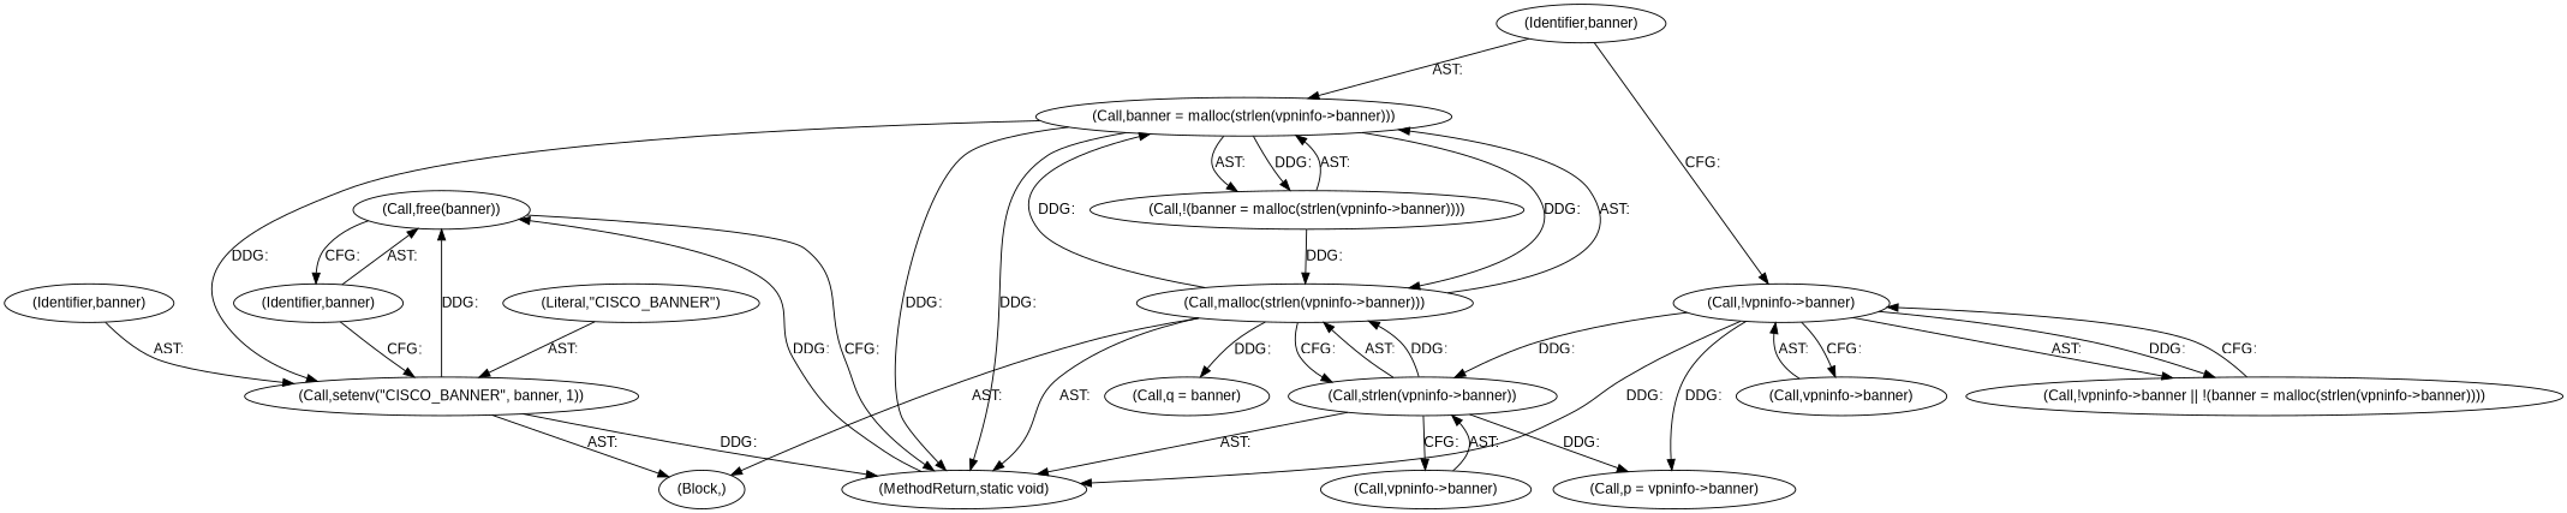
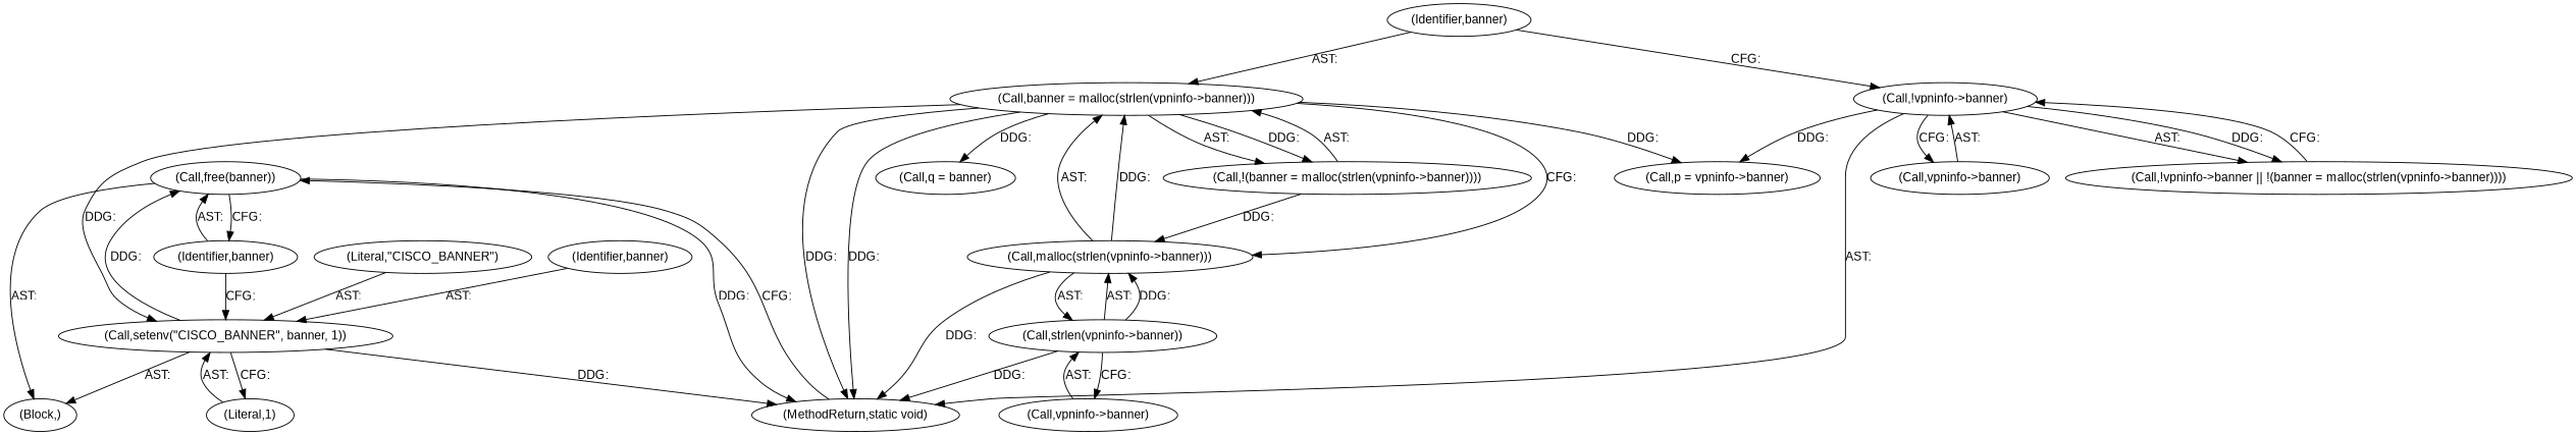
  digraph {
    fontname="Liberation Sans"
    node [fontname="Liberation Sans"]
    edge [fontname="Liberation Sans"]
    n1 [label="(Call,free(banner))"]
    n2 [label="(Identifier,banner)"]
    n3 [label="(MethodReturn,static void)"]
    n4 [label="(Block,)"]
    n5 [label="(Call,setenv(\"CISCO_BANNER\", banner, 1))"]
+   n6 [label="(Literal,1)"]
    n7 [label="(Call,banner = malloc(strlen(vpninfo->banner)))"]
    n8 [label="(Call,malloc(strlen(vpninfo->banner)))"]
    n9 [label="(Call,q = banner)"]
    n10 [label="(Call,!(banner = malloc(strlen(vpninfo->banner))))"]
    n11 [label="(Call,strlen(vpninfo->banner))"]
    n12 [label="(Call,p = vpninfo->banner)"]
    n13 [label="(Call,vpninfo->banner)"]
    n14 [label="(Call,!vpninfo->banner)"]
    n15 [label="(Call,!vpninfo->banner || !(banner = malloc(strlen(vpninfo->banner))))"]
    n16 [label="(Call,vpninfo->banner)"]
    n17 [label="(Identifier,banner)"]
    n18 [label="(Literal,\"CISCO_BANNER\")"]
    n19 [label="(Identifier,banner)"]
    n1 -> n2 [label="CFG: "]
-   n1 -> n3 [label="CFG: "]
-   n8 -> n4 [label="AST: "]
+   n1 -> n3 [label="DDG: "]
+   n1 -> n4 [label="AST: "]
    n2 -> n1 [label="AST: "]
    n2 -> n5 [label="CFG: "]
-   n3 -> n1 [label="DDG: "]
+   n3 -> n1 [label="CFG: "]
    n5 -> n1 [label="DDG: "]
    n5 -> n3 [label="DDG: "]
    n5 -> n4 [label="AST: "]
+   n5 -> n6 [label="CFG: "]
+   n6 -> n5 [label="AST: "]
    n7 -> n3 [label="DDG: "]
    n7 -> n3 [label="DDG: "]
    n7 -> n5 [label="DDG: "]
-   n7 -> n8 [label="DDG: "]
-   n8 -> n9 [label="DDG: "]
+   n7 -> n8 [label="CFG: "]
+   n7 -> n9 [label="DDG: "]
    n7 -> n10 [label="AST: "]
    n7 -> n10 [label="DDG: "]
-   n8 -> n3 [label="AST: "]
+   n8 -> n3 [label="DDG: "]
    n8 -> n7 [label="AST: "]
    n8 -> n7 [label="DDG: "]
-   n8 -> n11 [label="CFG: "]
+   n8 -> n11 [label="AST: "]
    n10 -> n7 [label="AST: "]
    n10 -> n8 [label="DDG: "]
-   n11 -> n3 [label="AST: "]
+   n11 -> n3 [label="DDG: "]
    n11 -> n8 [label="AST: "]
    n11 -> n8 [label="DDG: "]
-   n11 -> n12 [label="DDG: "]
+   n7 -> n12 [label="DDG: "]
    n11 -> n13 [label="CFG: "]
    n13 -> n11 [label="AST: "]
-   n14 -> n3 [label="DDG: "]
-   n14 -> n11 [label="DDG: "]
+   n14 -> n3 [label="AST: "]
    n14 -> n12 [label="DDG: "]
    n14 -> n15 [label="AST: "]
    n14 -> n15 [label="DDG: "]
    n14 -> n16 [label="CFG: "]
    n15 -> n14 [label="CFG: "]
    n16 -> n14 [label="AST: "]
    n17 -> n7 [label="AST: "]
    n17 -> n14 [label="CFG: "]
    n18 -> n5 [label="AST: "]
    n19 -> n5 [label="AST: "]
  }
